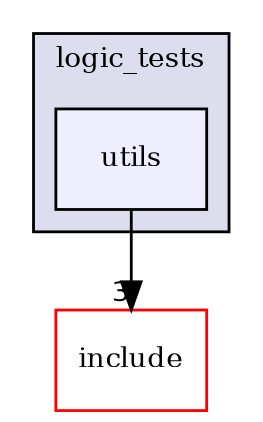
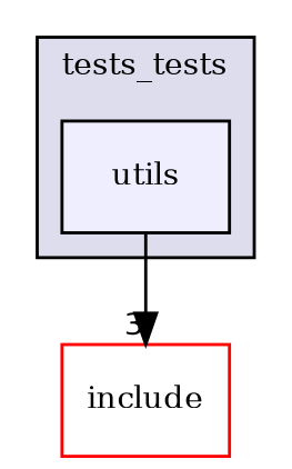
  digraph {
    compound=true
    fontname="DejaVu Serif"
    node [fontname="DejaVu Serif" fontsize=10 shape=box style=filled]
    n1 [fillcolor="#eeeeff" label=utils pencolor=black]
    n2 [color=red fillcolor=white label=include]
    subgraph cluster_1 {
      bgcolor="#ddddee"
      fontsize=10
-     label=logic_tests
+     label=tests_tests
      pencolor=black
      n1
    }
    n1 -> n2 [headlabel=3 labeldistance=1.5 labelfontname=Helvetica labelfontsize=10 fontname="DejaVu Serif"]
  }
